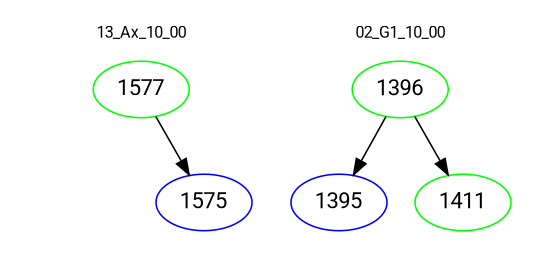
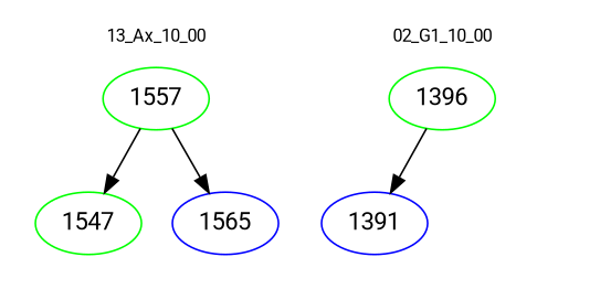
  digraph {
    fontname=Roboto
    node [color=green fontname=Roboto]
    edge [color=black fontname=Roboto]
-   n1 [label=1577]
-   n3 [color=blue label=1575]
+   n1 [label=1557]
+   n2 [label=1547]
+   n3 [color=blue label=1565]
    n4 [label=1396]
-   n5 [color=blue label=1395]
-   n6 [label=1411]
+   n5 [color=blue label=1391]
    subgraph cluster_1 {
      color=white
      fontsize=10
      label="13_Ax_10_00"
      n1
+     n2
      n3
    }
    subgraph cluster_2 {
      color=white
      fontsize=10
      label="02_G1_10_00"
      n4
      n5
-     n6
    }
+   n1 -> n2
    n1 -> n3
    n4 -> n5
-   n4 -> n6
  }
